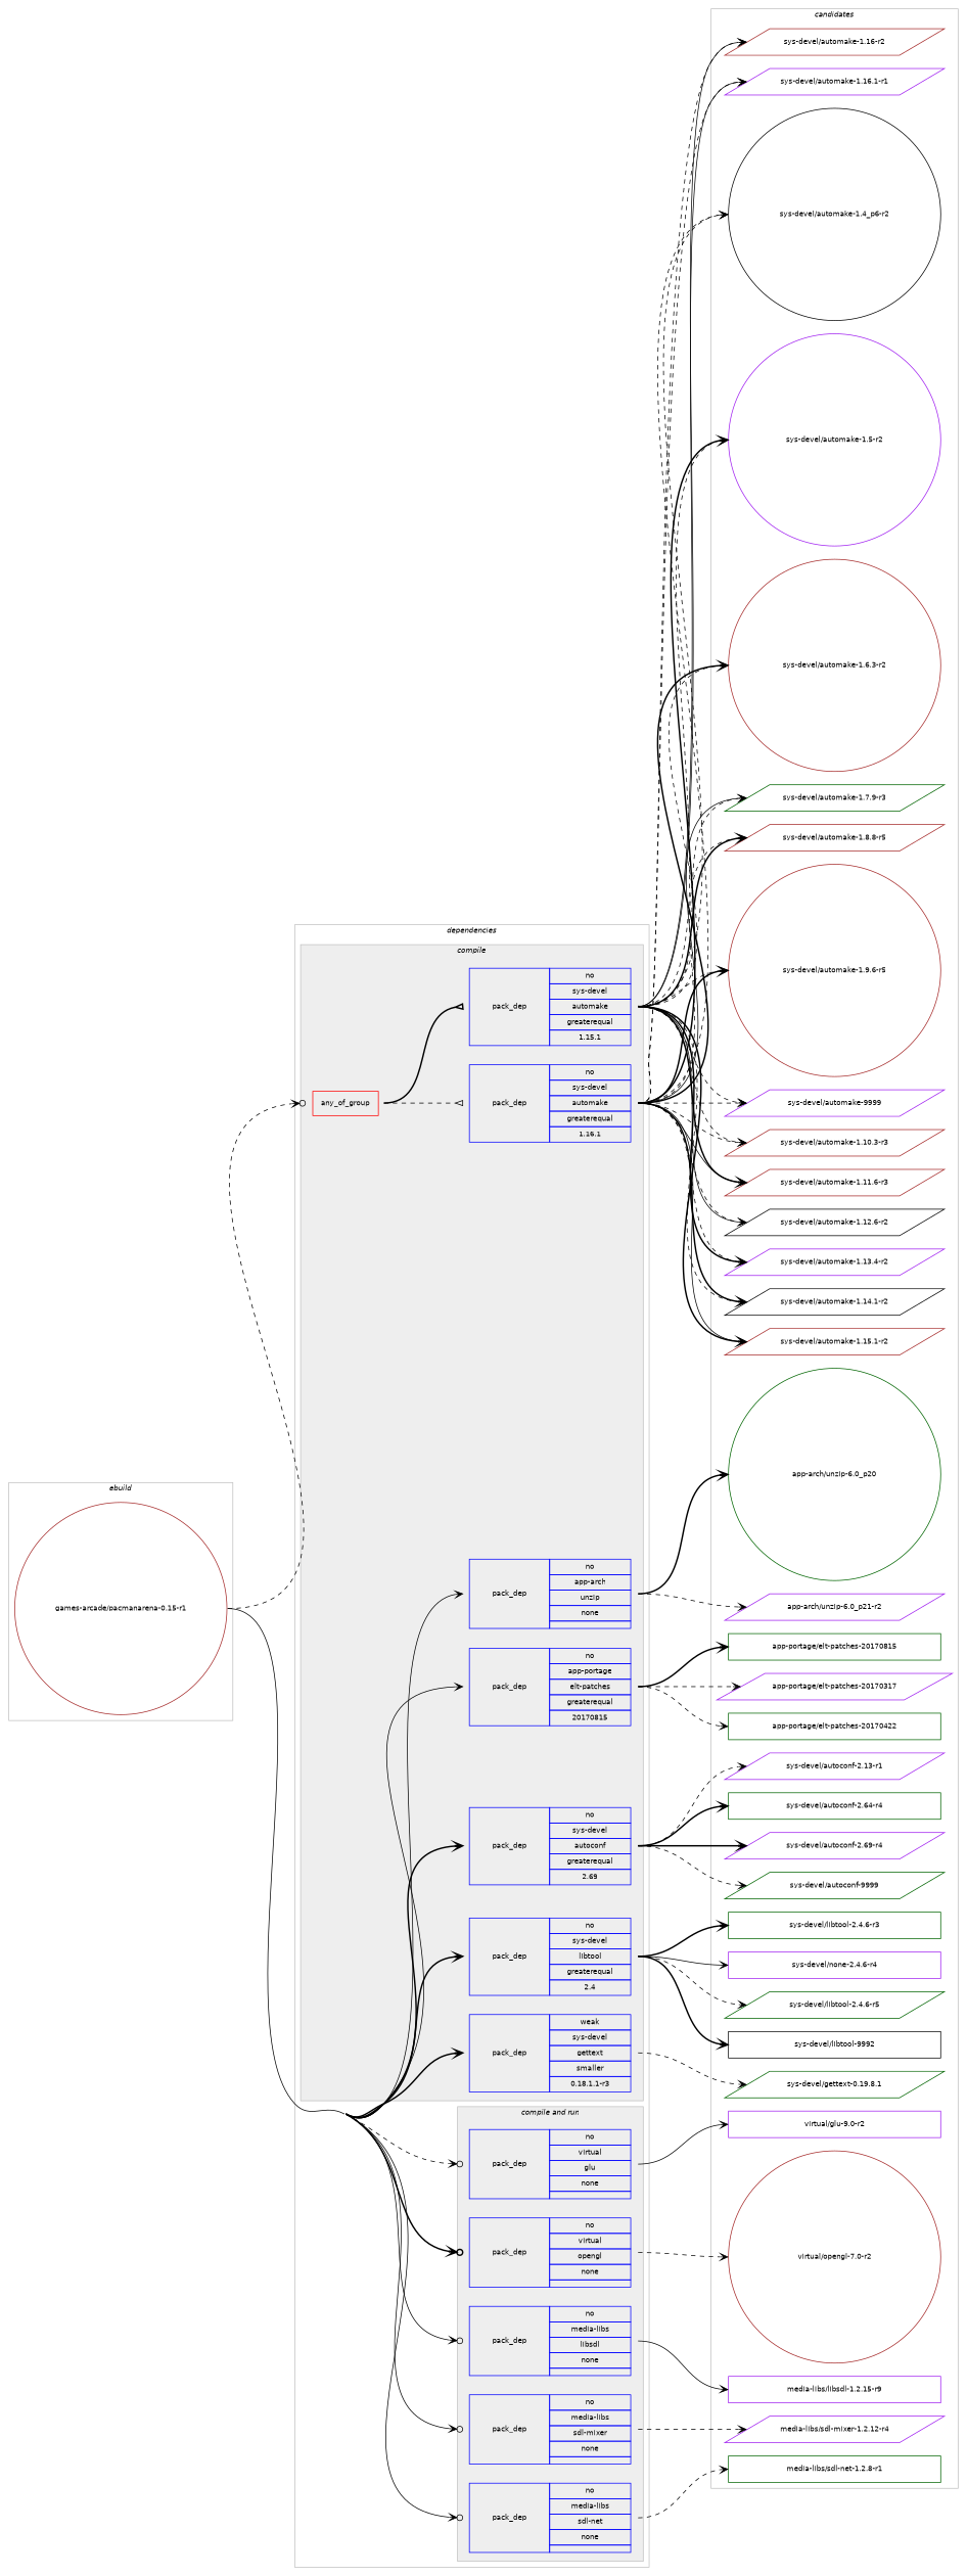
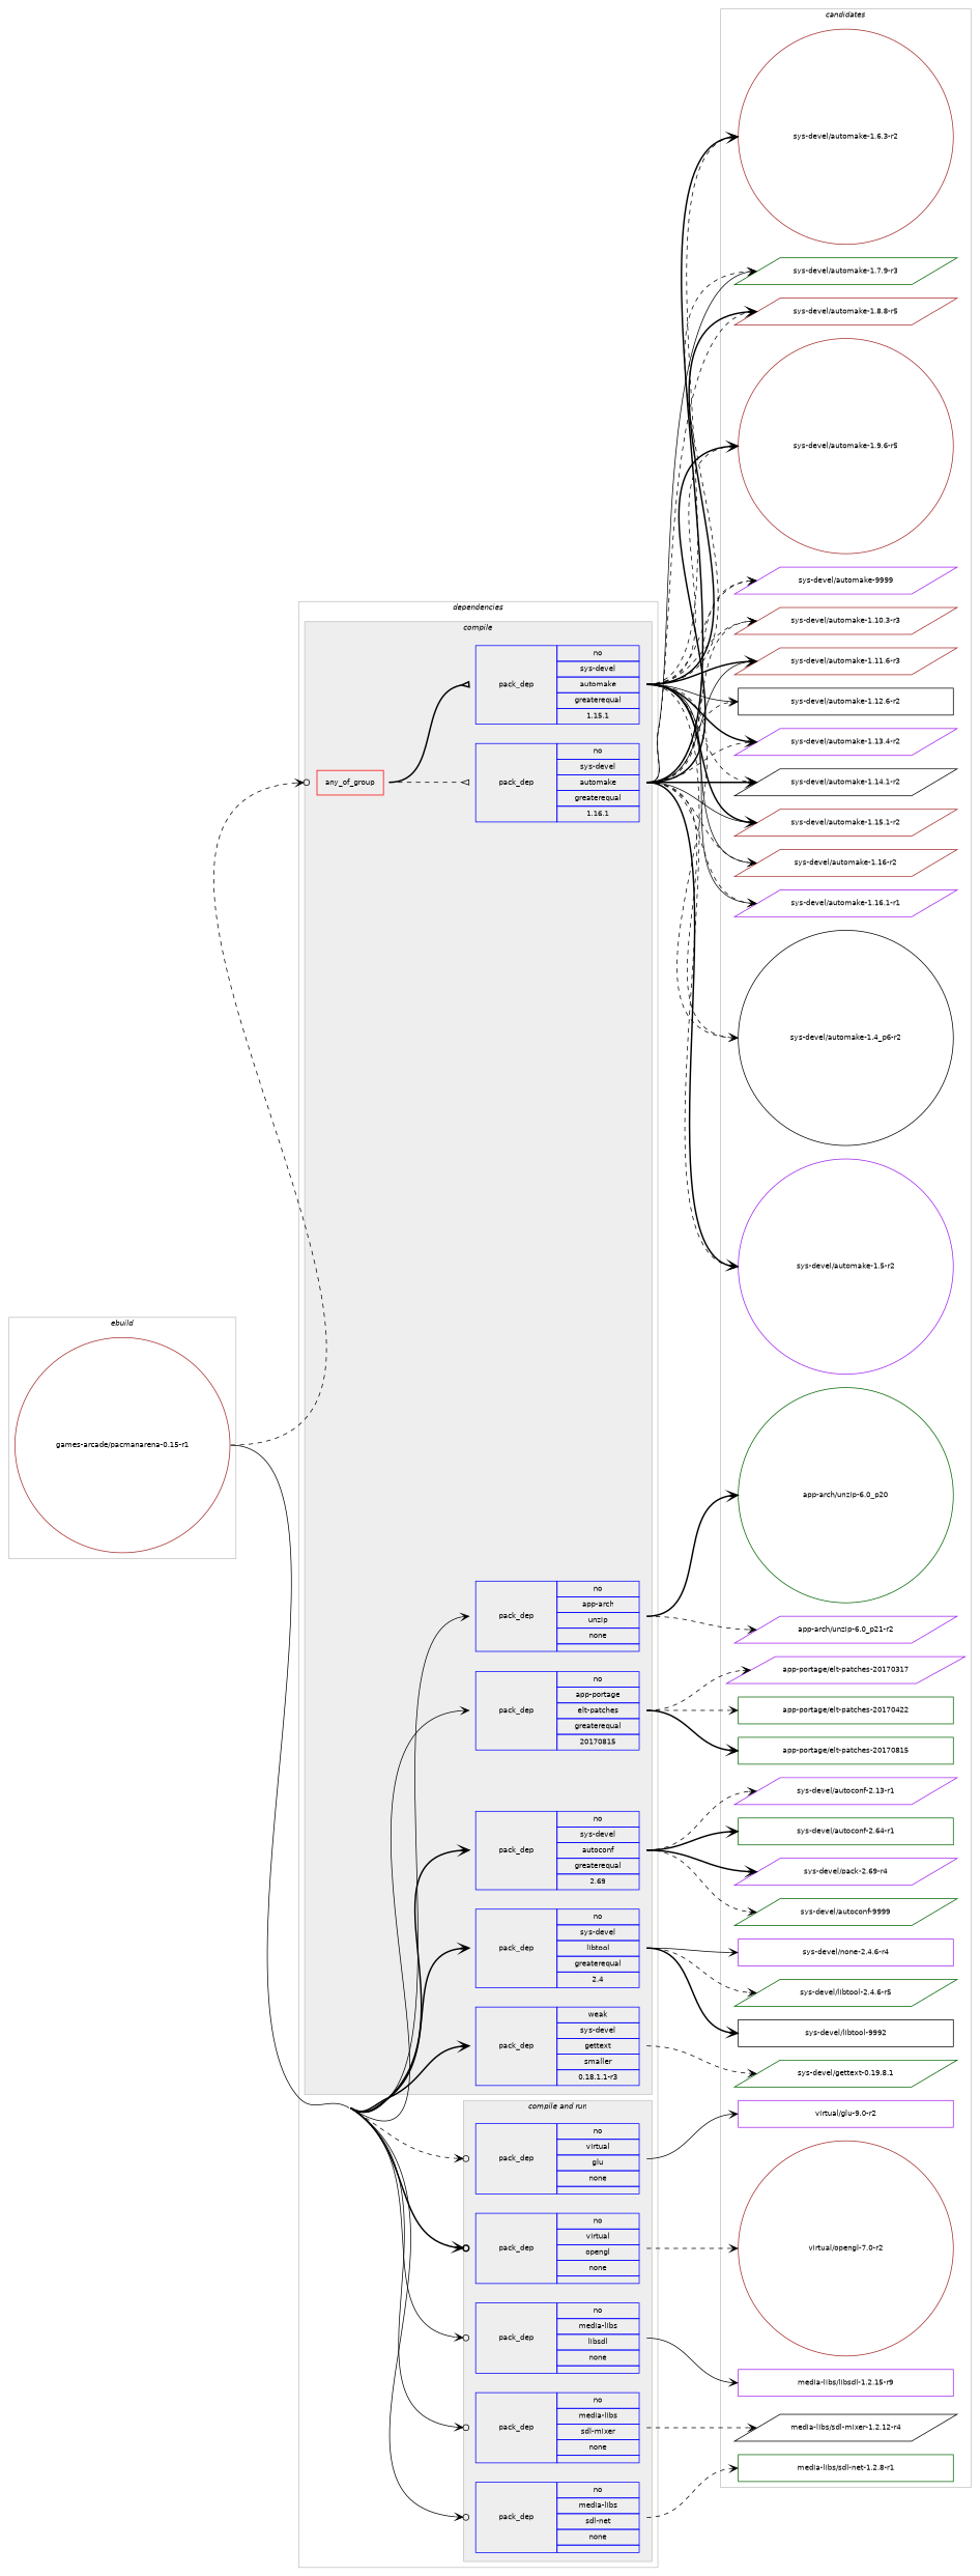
  digraph {
    compound=true
    concentrate=true
    fontname=Helvetica
    fontsize=10
    newrank=true
    rankdir=LR
    ranksep=1.5
    node [color=blue fontname=Helvetica fontsize=10 shape=parallelogram]
    edge [arrowhead=vee headport=w style=dashed tailport=e weight=100]
    n1 [color=brown label="games-arcade/pacmanarena-0.15-r1" shape=circle width=4]
    n2 [label=<<TABLE BORDER="0" CELLBORDER="1" CELLSPACING="0" CELLPADDING="4" WIDTH="220"><TR><TD ROWSPAN="6" CELLPADDING="30">pack_dep</TD></TR><TR><TD WIDTH="110">no</TD></TR><TR><TD>sys-devel</TD></TR><TR><TD>automake</TD></TR><TR><TD>greaterequal</TD></TR><TR><TD>1.16.1</TD></TR></TABLE>> shape=none]
    n3 [label=<<TABLE BORDER="0" CELLBORDER="1" CELLSPACING="0" CELLPADDING="4" WIDTH="220"><TR><TD ROWSPAN="6" CELLPADDING="30">pack_dep</TD></TR><TR><TD WIDTH="110">no</TD></TR><TR><TD>sys-devel</TD></TR><TR><TD>automake</TD></TR><TR><TD>greaterequal</TD></TR><TR><TD>1.15.1</TD></TR></TABLE>> shape=none]
    n4 [color=red label=<<TABLE BORDER="0" CELLBORDER="1" CELLSPACING="0" CELLPADDING="4"><TR><TD CELLPADDING="10">any_of_group</TD></TR></TABLE>> shape=none]
    n5 [label=<<TABLE BORDER="0" CELLBORDER="1" CELLSPACING="0" CELLPADDING="4" WIDTH="220"><TR><TD ROWSPAN="6" CELLPADDING="30">pack_dep</TD></TR><TR><TD WIDTH="110">no</TD></TR><TR><TD>app-arch</TD></TR><TR><TD>unzip</TD></TR><TR><TD>none</TD></TR><TR><TD></TD></TR></TABLE>> shape=none]
    n6 [label=<<TABLE BORDER="0" CELLBORDER="1" CELLSPACING="0" CELLPADDING="4" WIDTH="220"><TR><TD ROWSPAN="6" CELLPADDING="30">pack_dep</TD></TR><TR><TD WIDTH="110">no</TD></TR><TR><TD>app-portage</TD></TR><TR><TD>elt-patches</TD></TR><TR><TD>greaterequal</TD></TR><TR><TD>20170815</TD></TR></TABLE>> shape=none]
    n7 [label=<<TABLE BORDER="0" CELLBORDER="1" CELLSPACING="0" CELLPADDING="4" WIDTH="220"><TR><TD ROWSPAN="6" CELLPADDING="30">pack_dep</TD></TR><TR><TD WIDTH="110">no</TD></TR><TR><TD>sys-devel</TD></TR><TR><TD>autoconf</TD></TR><TR><TD>greaterequal</TD></TR><TR><TD>2.69</TD></TR></TABLE>> shape=none]
    n8 [label=<<TABLE BORDER="0" CELLBORDER="1" CELLSPACING="0" CELLPADDING="4" WIDTH="220"><TR><TD ROWSPAN="6" CELLPADDING="30">pack_dep</TD></TR><TR><TD WIDTH="110">no</TD></TR><TR><TD>sys-devel</TD></TR><TR><TD>libtool</TD></TR><TR><TD>greaterequal</TD></TR><TR><TD>2.4</TD></TR></TABLE>> shape=none]
    n9 [label=<<TABLE BORDER="0" CELLBORDER="1" CELLSPACING="0" CELLPADDING="4" WIDTH="220"><TR><TD ROWSPAN="6" CELLPADDING="30">pack_dep</TD></TR><TR><TD WIDTH="110">weak</TD></TR><TR><TD>sys-devel</TD></TR><TR><TD>gettext</TD></TR><TR><TD>smaller</TD></TR><TR><TD>0.18.1.1-r3</TD></TR></TABLE>> shape=none]
    n10 [label=<<TABLE BORDER="0" CELLBORDER="1" CELLSPACING="0" CELLPADDING="4" WIDTH="220"><TR><TD ROWSPAN="6" CELLPADDING="30">pack_dep</TD></TR><TR><TD WIDTH="110">no</TD></TR><TR><TD>media-libs</TD></TR><TR><TD>libsdl</TD></TR><TR><TD>none</TD></TR><TR><TD></TD></TR></TABLE>> shape=none]
    n11 [label=<<TABLE BORDER="0" CELLBORDER="1" CELLSPACING="0" CELLPADDING="4" WIDTH="220"><TR><TD ROWSPAN="6" CELLPADDING="30">pack_dep</TD></TR><TR><TD WIDTH="110">no</TD></TR><TR><TD>media-libs</TD></TR><TR><TD>sdl-mixer</TD></TR><TR><TD>none</TD></TR><TR><TD></TD></TR></TABLE>> shape=none]
    n12 [label=<<TABLE BORDER="0" CELLBORDER="1" CELLSPACING="0" CELLPADDING="4" WIDTH="220"><TR><TD ROWSPAN="6" CELLPADDING="30">pack_dep</TD></TR><TR><TD WIDTH="110">no</TD></TR><TR><TD>media-libs</TD></TR><TR><TD>sdl-net</TD></TR><TR><TD>none</TD></TR><TR><TD></TD></TR></TABLE>> shape=none]
    n13 [label=<<TABLE BORDER="0" CELLBORDER="1" CELLSPACING="0" CELLPADDING="4" WIDTH="220"><TR><TD ROWSPAN="6" CELLPADDING="30">pack_dep</TD></TR><TR><TD WIDTH="110">no</TD></TR><TR><TD>virtual</TD></TR><TR><TD>glu</TD></TR><TR><TD>none</TD></TR><TR><TD></TD></TR></TABLE>> shape=none]
    n14 [label=<<TABLE BORDER="0" CELLBORDER="1" CELLSPACING="0" CELLPADDING="4" WIDTH="220"><TR><TD ROWSPAN="6" CELLPADDING="30">pack_dep</TD></TR><TR><TD WIDTH="110">no</TD></TR><TR><TD>virtual</TD></TR><TR><TD>opengl</TD></TR><TR><TD>none</TD></TR><TR><TD></TD></TR></TABLE>> shape=none]
    n15 [color=brown label="sys-devel/automake-1.10.3-r3" width=4]
    n16 [color=brown label="sys-devel/automake-1.11.6-r3" width=4]
-   n17 [color=black label="sys-devel/automake-1.12.6-r2" width=4]
+   n17 [color=black label="sys-devel/automake-1.12.6-r2" shape=box width=4]
    n18 [color=purple label="sys-devel/automake-1.13.4-r2" width=4]
    n19 [color=black label="sys-devel/automake-1.14.1-r2" width=4]
    n20 [color=brown label="sys-devel/automake-1.15.1-r2" width=4]
    n21 [color=brown label="sys-devel/automake-1.16-r2" width=4]
    n22 [color=purple label="sys-devel/automake-1.16.1-r1" width=4]
    n23 [color=black label="sys-devel/automake-1.4_p6-r2" shape=circle width=4]
    n24 [color=purple label="sys-devel/automake-1.5-r2" shape=circle width=4]
    n25 [color=brown label="sys-devel/automake-1.6.3-r2" shape=circle width=4]
    n26 [color=darkgreen label="sys-devel/automake-1.7.9-r3" width=4]
    n27 [color=brown label="sys-devel/automake-1.8.8-r5" width=4]
    n28 [color=brown label="sys-devel/automake-1.9.6-r5" shape=circle width=4]
    n29 [color=purple label="sys-devel/automake-9999" width=4]
    n30 [color=darkgreen label="app-arch/unzip-6.0_p20" shape=circle width=4]
    n31 [color=purple label="app-arch/unzip-6.0_p21-r2" width=4]
    n32 [color=purple label="app-portage/elt-patches-20170317" width=4]
    n33 [color=darkgreen label="app-portage/elt-patches-20170422" shape=box width=4]
    n34 [color=darkgreen label="app-portage/elt-patches-20170815" shape=box width=4]
    n35 [color=purple label="sys-devel/autoconf-2.13-r1" width=4]
-   n36 [color=darkgreen label="sys-devel/autoconf-2.64-r4" shape=box width=4]
-   n37 [color=purple label="sys-devel/autoconf-2.69-r4" width=4]
+   n36 [color=darkgreen label="sys-devel/autoconf-2.64-r1" shape=box width=4]
+   n37 [color=purple label="sys-devel/pack-2.69-r4" width=4]
    n38 [color=darkgreen label="sys-devel/autoconf-9999" width=4]
-   n39 [color=darkgreen label="sys-devel/libtool-2.4.6-r3" shape=box width=4]
    n40 [color=purple label="sys-devel/none-2.4.6-r4" shape=box width=4]
    n41 [color=darkgreen label="sys-devel/libtool-2.4.6-r5" width=4]
    n42 [color=black label="sys-devel/libtool-9992" shape=box width=4]
    n43 [color=darkgreen label="sys-devel/gettext-0.19.8.1" width=4]
    n44 [color=purple label="media-libs/libsdl-1.2.15-r9" shape=box width=4]
-   n45 [color=purple label="media-libs/sdl-mixer-1.2.12-r4" width=4]
+   n45 [color=black label="media-libs/sdl-mixer-1.2.12-r4" width=4]
    n46 [color=darkgreen label="media-libs/sdl-net-1.2.8-r1" shape=box width=4]
    n47 [color=purple label="virtual/glu-9.0-r2" shape=box width=4]
    n48 [color=brown label="virtual/opengl-7.0-r2" shape=circle width=4]
    subgraph cluster_1 {
      color=gray
      label=<<i>ebuild</i>>
      rank=same
      n1
    }
    subgraph cluster_2 {
      color=gray
      label=<<i>dependencies</i>>
      subgraph cluster_3 {
        color=gray
        fillcolor="#eeeeee"
        label=<<i>compile</i>>
        style=filled
        subgraph sub_4 {
          color=gray
          fillcolor="#eeeeee"
          label=<<i>compile</i>>
          style=filled
          n4
          subgraph sub_5 {
            color=gray
            fillcolor="#eeeeee"
            label=<<i>compile</i>>
            style=filled
            n2
          }
          subgraph sub_6 {
            color=gray
            fillcolor="#eeeeee"
            label=<<i>compile</i>>
            style=filled
            n3
          }
        }
        subgraph sub_7 {
          color=gray
          fillcolor="#eeeeee"
          label=<<i>compile</i>>
          style=filled
          n5
        }
        subgraph sub_8 {
          color=gray
          fillcolor="#eeeeee"
          label=<<i>compile</i>>
          style=filled
          n6
        }
        subgraph sub_9 {
          color=gray
          fillcolor="#eeeeee"
          label=<<i>compile</i>>
          style=filled
          n7
        }
        subgraph sub_10 {
          color=gray
          fillcolor="#eeeeee"
          label=<<i>compile</i>>
          style=filled
          n8
        }
        subgraph sub_11 {
          color=gray
          fillcolor="#eeeeee"
          label=<<i>compile</i>>
          style=filled
          n9
        }
      }
      subgraph cluster_12 {
        color=gray
        fillcolor="#eeeeee"
        label=<<i>compile and run</i>>
        style=filled
        subgraph sub_13 {
          color=gray
          fillcolor="#eeeeee"
          label=<<i>compile and run</i>>
          style=filled
          n10
        }
        subgraph sub_14 {
          color=gray
          fillcolor="#eeeeee"
          label=<<i>compile and run</i>>
          style=filled
          n11
        }
        subgraph sub_15 {
          color=gray
          fillcolor="#eeeeee"
          label=<<i>compile and run</i>>
          style=filled
          n12
        }
        subgraph sub_16 {
          color=gray
          fillcolor="#eeeeee"
          label=<<i>compile and run</i>>
          style=filled
          n13
        }
        subgraph sub_17 {
          color=gray
          fillcolor="#eeeeee"
          label=<<i>compile and run</i>>
          style=filled
          n14
        }
      }
      subgraph cluster_18 {
        color=gray
        fillcolor="#eeeeee"
        label=<<i>run</i>>
        style=filled
      }
    }
    subgraph cluster_19 {
      color=gray
      label=<<i>candidates</i>>
      rank=same
      subgraph sub_20 {
        color=black
        label=<<i>candidates</i>>
        nodesep=1
        rank=same
        n15
        n16
        n17
        n18
        n19
        n20
        n21
        n22
        n23
        n24
        n25
        n26
        n27
        n28
        n29
      }
      subgraph sub_21 {
        color=black
        label=<<i>candidates</i>>
        nodesep=1
        rank=same
        n15
        n16
        n17
        n18
        n19
        n20
        n21
        n22
        n23
        n24
        n25
        n26
        n27
        n28
        n29
      }
      subgraph sub_22 {
        color=black
        label=<<i>candidates</i>>
        nodesep=1
        rank=same
        n30
        n31
      }
      subgraph sub_23 {
        color=black
        label=<<i>candidates</i>>
        nodesep=1
        rank=same
        n32
        n33
        n34
      }
      subgraph sub_24 {
        color=black
        label=<<i>candidates</i>>
        nodesep=1
        rank=same
        n35
        n36
        n37
        n38
      }
      subgraph sub_25 {
        color=black
        label=<<i>candidates</i>>
        nodesep=1
        rank=same
-       n39
        n40
        n41
        n42
      }
      subgraph sub_26 {
        color=black
        label=<<i>candidates</i>>
        nodesep=1
        rank=same
        n43
      }
      subgraph sub_27 {
        color=black
        label=<<i>candidates</i>>
        nodesep=1
        rank=same
        n44
      }
      subgraph sub_28 {
        color=black
        label=<<i>candidates</i>>
        nodesep=1
        rank=same
        n45
      }
      subgraph sub_29 {
        color=black
        label=<<i>candidates</i>>
        nodesep=1
        rank=same
        n46
      }
      subgraph sub_30 {
        color=black
        label=<<i>candidates</i>>
        nodesep=1
        rank=same
        n47
      }
      subgraph sub_31 {
        color=black
        label=<<i>candidates</i>>
        nodesep=1
        rank=same
        n48
      }
    }
    n1 -> n4 [arrowhead=odotvee weight=20]
    n1 -> n5 [style=solid weight=20]
    n1 -> n6 [style=solid weight=20]
    n1 -> n7 [style=bold weight=20]
    n1 -> n8 [style=bold weight=20]
    n1 -> n9 [style=bold weight=20]
    n1 -> n10 [arrowhead=odotvee style=solid weight=20]
    n1 -> n11 [arrowhead=odotvee style=solid weight=20]
    n1 -> n12 [arrowhead=odotvee style=solid weight=20]
    n1 -> n13 [arrowhead=odotvee weight=20]
    n1 -> n14 [arrowhead=odotvee style=bold weight=20]
    n2 -> n15
    n2 -> n16 [style=solid]
    n2 -> n17
    n2 -> n18
    n2 -> n19 [style=bold]
    n2 -> n20 [style=solid]
    n2 -> n21
    n2 -> n22
    n2 -> n23
    n2 -> n24 [style=bold]
    n2 -> n25 [style=bold]
    n2 -> n26 [style=solid]
    n2 -> n27
    n2 -> n28 [style=bold]
    n2 -> n29
    n3 -> n15
    n3 -> n16 [style=bold]
    n3 -> n17 [style=solid]
    n3 -> n18 [style=bold]
    n3 -> n19
    n3 -> n20 [style=bold]
    n3 -> n21 [style=solid]
    n3 -> n22 [style=solid]
    n3 -> n23
    n3 -> n24
    n3 -> n25
    n3 -> n26
    n3 -> n27 [style=bold]
    n3 -> n28
    n3 -> n29
    n4 -> n2 [arrowhead=oinv weight=20]
    n4 -> n3 [arrowhead=oinv style=bold weight=20]
    n5 -> n30 [style=bold]
    n5 -> n31
    n6 -> n32
    n6 -> n33
    n6 -> n34 [style=bold]
    n7 -> n35
    n7 -> n36 [style=bold]
    n7 -> n37 [style=bold]
    n7 -> n38
-   n8 -> n39 [style=bold]
    n8 -> n40 [style=solid]
    n8 -> n41
    n8 -> n42 [style=bold]
    n9 -> n43
    n10 -> n44 [style=solid]
    n11 -> n45
    n12 -> n46
    n13 -> n47 [style=solid]
    n14 -> n48
  }
